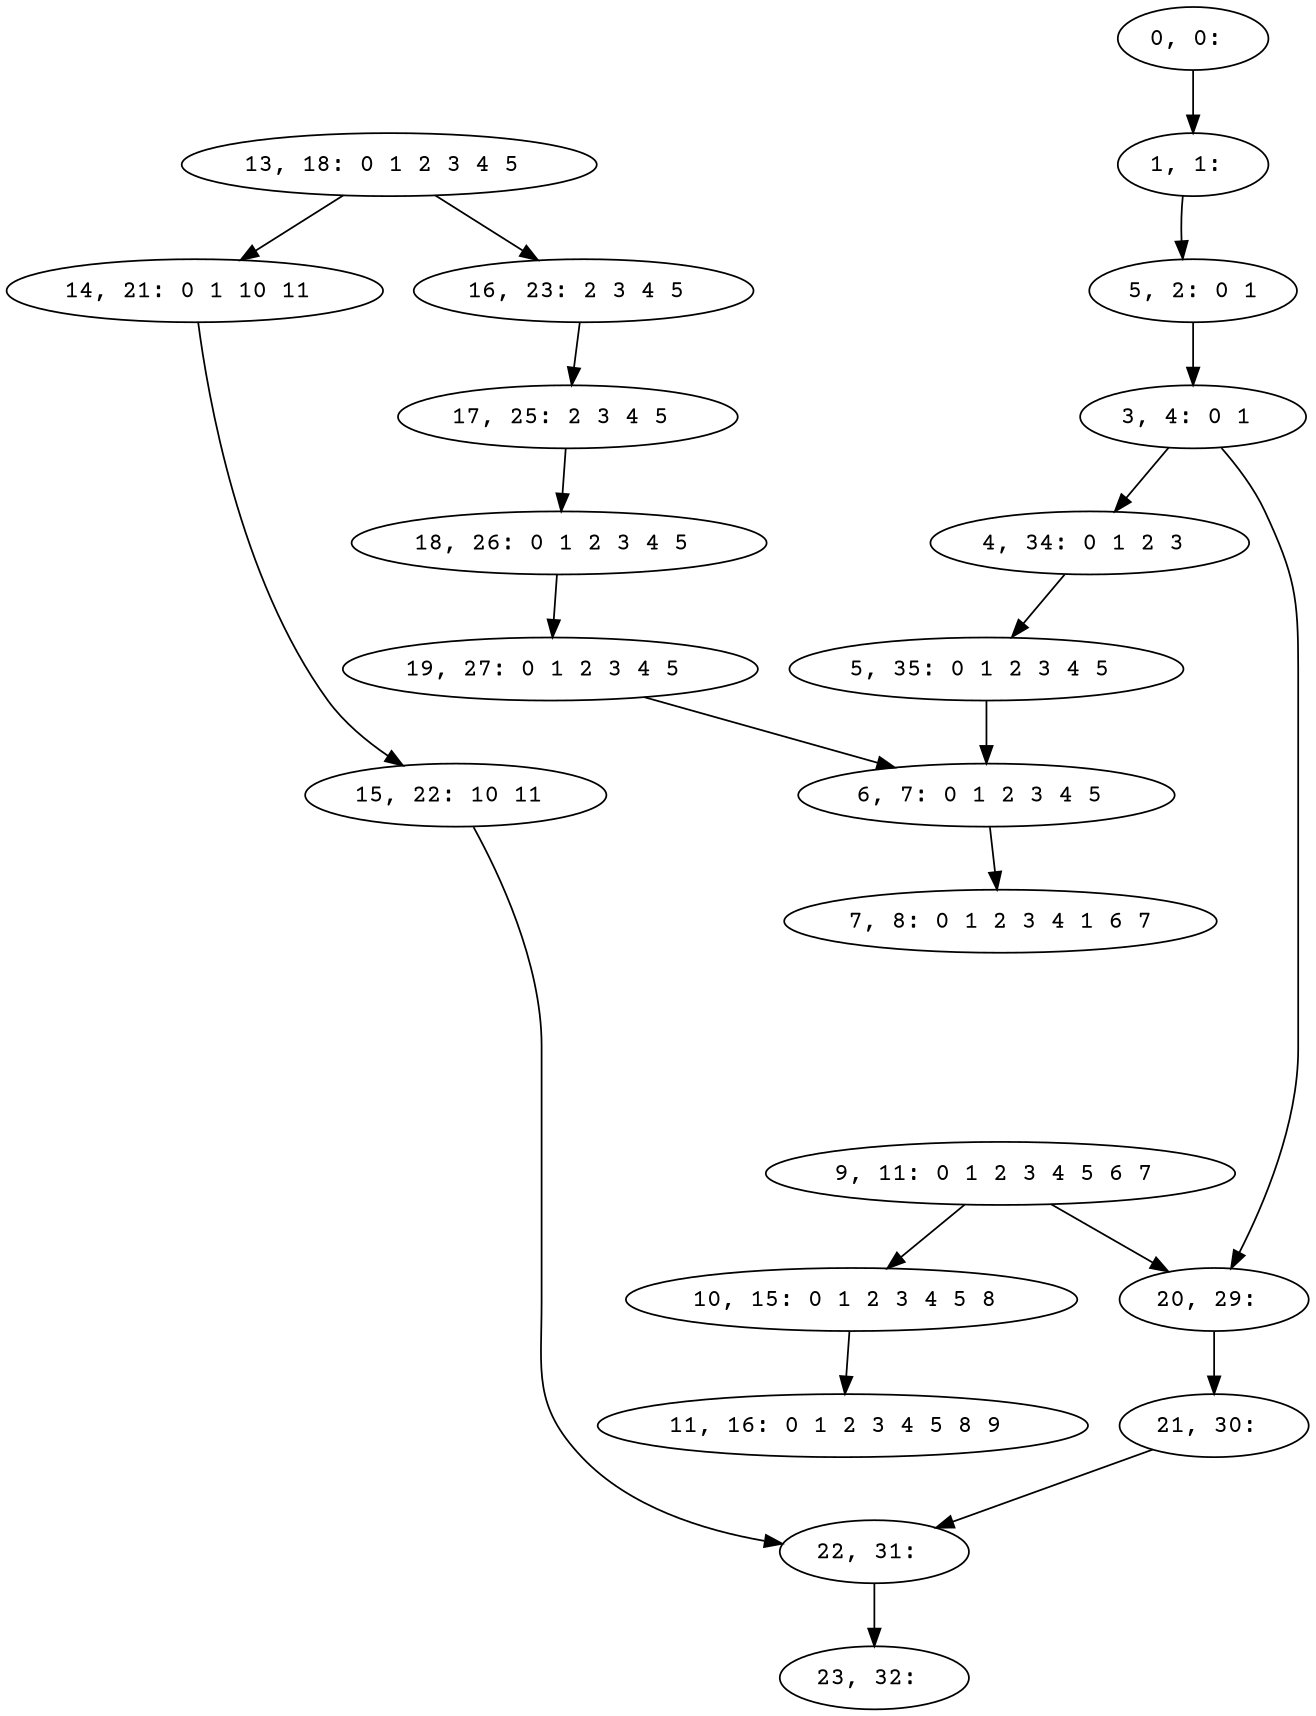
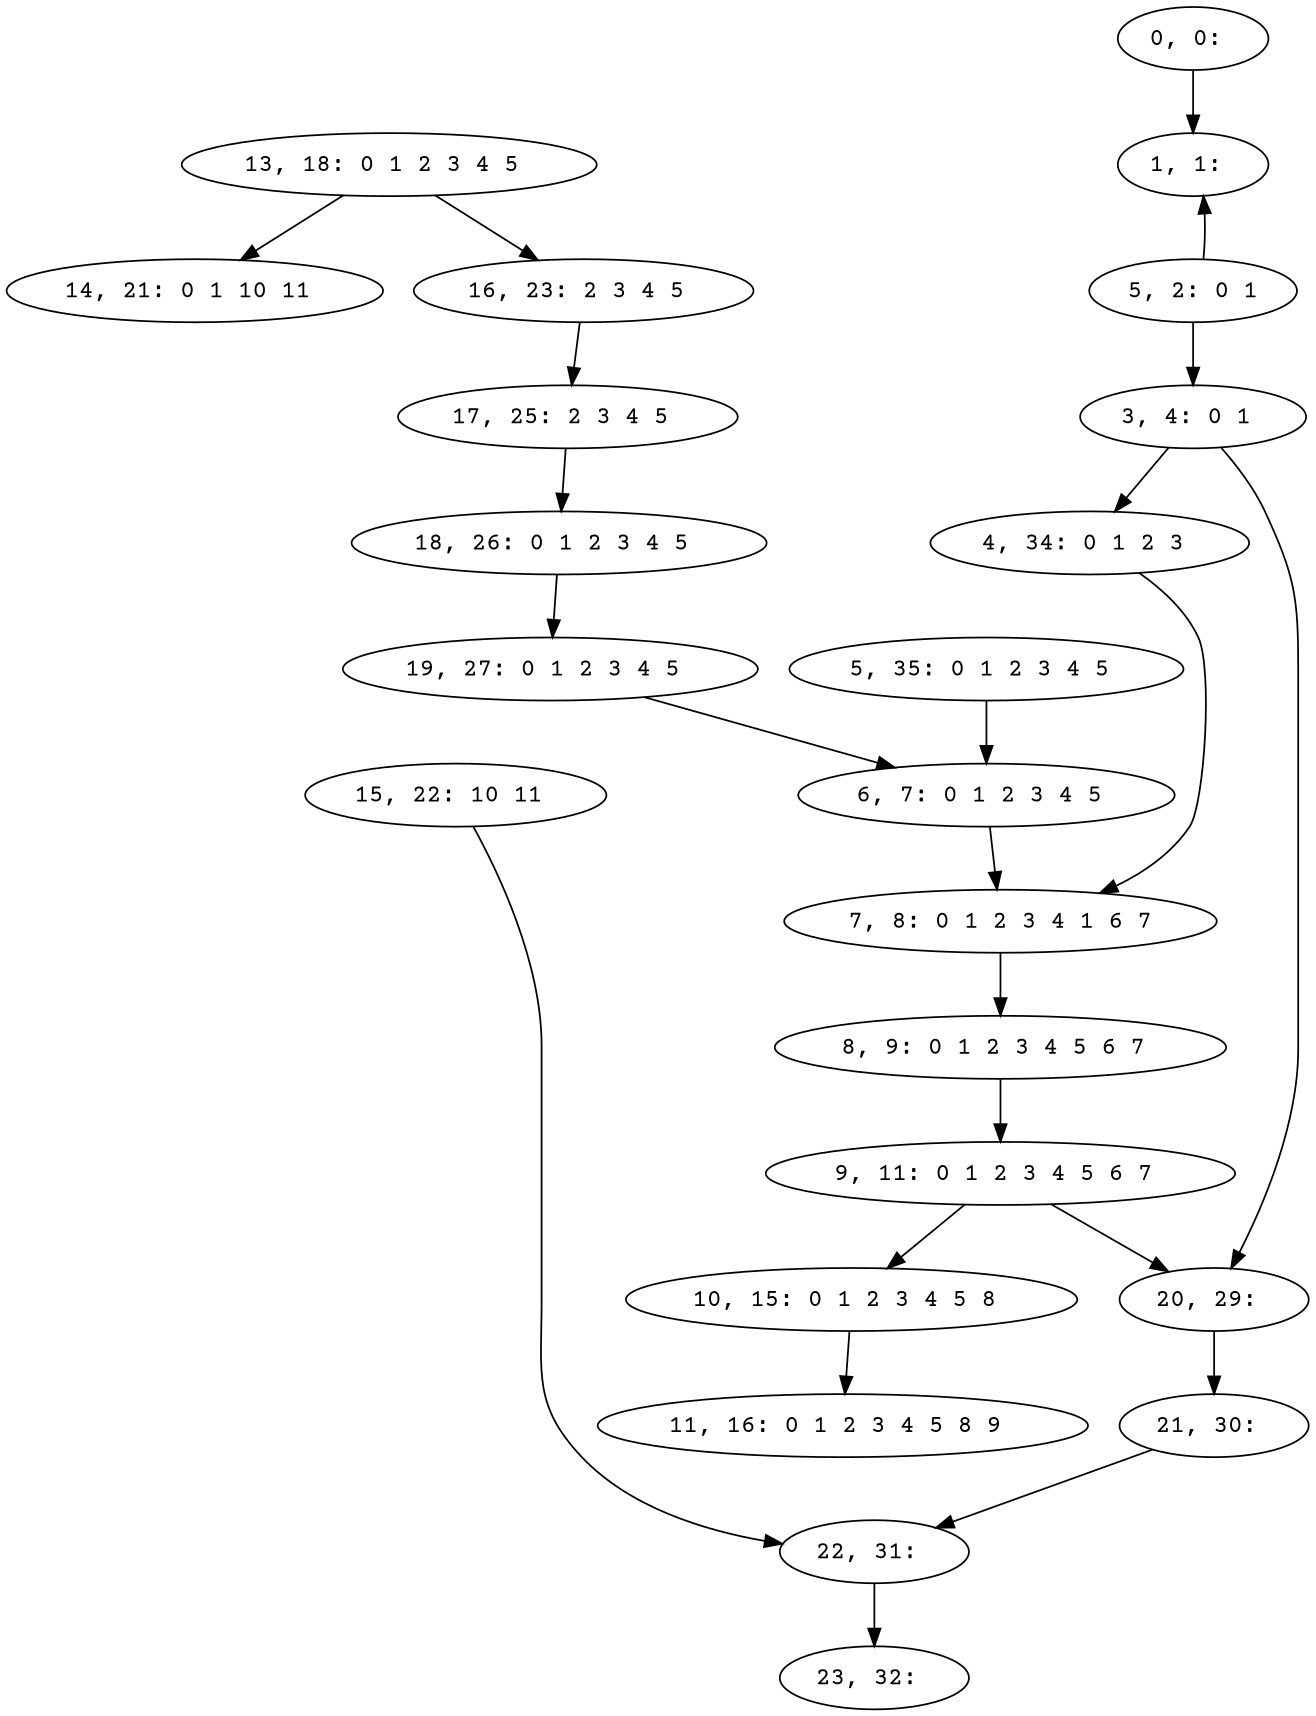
  digraph {
    fontname="Courier Prime"
    node [fontname="Courier Prime"]
    edge [fontname="Courier Prime"]
    n1 [label="0, 0: "]
    n2 [label="1, 1: "]
    n3 [label="5, 2: 0 1"]
    n4 [label="3, 4: 0 1 "]
    n5 [label="4, 34: 0 1 2 3 "]
    n6 [label="20, 29: "]
    n7 [label="5, 35: 0 1 2 3 4 5 "]
    n8 [label="21, 30: "]
    n9 [label="6, 7: 0 1 2 3 4 5 "]
    n10 [label="7, 8: 0 1 2 3 4 1 6 7"]
+   n11 [label="8, 9: 0 1 2 3 4 5 6 7 "]
    n12 [label="9, 11: 0 1 2 3 4 5 6 7 "]
    n13 [label="10, 15: 0 1 2 3 4 5 8 "]
    n14 [label="11, 16: 0 1 2 3 4 5 8 9 "]
    n15 [label="13, 18: 0 1 2 3 4 5 "]
    n16 [label="14, 21: 0 1 10 11 "]
    n17 [label="16, 23: 2 3 4 5 "]
    n18 [label="15, 22: 10 11 "]
    n19 [label="17, 25: 2 3 4 5 "]
    n20 [label="22, 31: "]
    n21 [label="23, 32: "]
    n22 [label="18, 26: 0 1 2 3 4 5 "]
    n23 [label="19, 27: 0 1 2 3 4 5 "]
    n1 -> n2
-   n2 -> n3
+   n3 -> n2
    n3 -> n4
    n4 -> n5
    n4 -> n6
-   n5 -> n7
+   n5 -> n10
    n6 -> n8
    n7 -> n9
    n8 -> n20
    n9 -> n10
+   n10 -> n11
+   n11 -> n12
    n12 -> n6
    n12 -> n13
    n13 -> n14
    n15 -> n16
    n15 -> n17
-   n16 -> n18
    n17 -> n19
    n18 -> n20
    n19 -> n22
    n20 -> n21
    n22 -> n23
    n23 -> n9
  }
